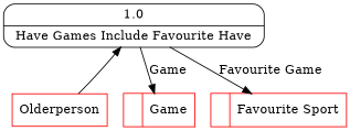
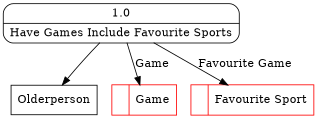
  digraph {
    node [shape=record]
    n1 [color=red label="<f0>  |<f1> Game "]
    n2 [color=red label="<f0>  |<f1> Favourite Sport "]
-   n3 [label=Olderperson shape=box color=red]
-   n4 [label="{<f0> 1.0|<f1> Have Games Include Favourite Have }" shape=Mrecord]
-   n3 -> n4
+   n3 [label=Olderperson shape=box]
+   n4 [label="{<f0> 1.0|<f1> Have Games Include Favourite Sports }" shape=Mrecord]
+   n4 -> n3
    n4 -> n1 [label=Game]
    n4 -> n2 [label="Favourite Game"]
  }
